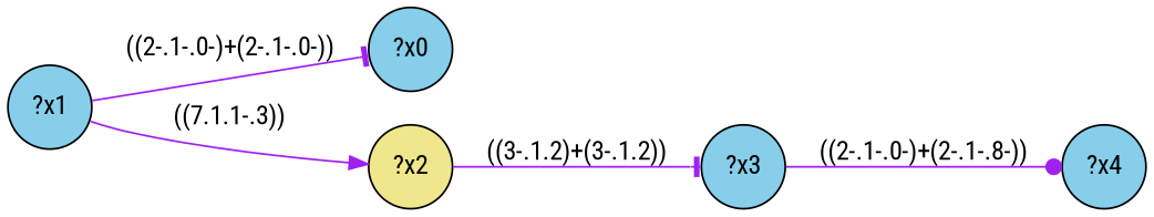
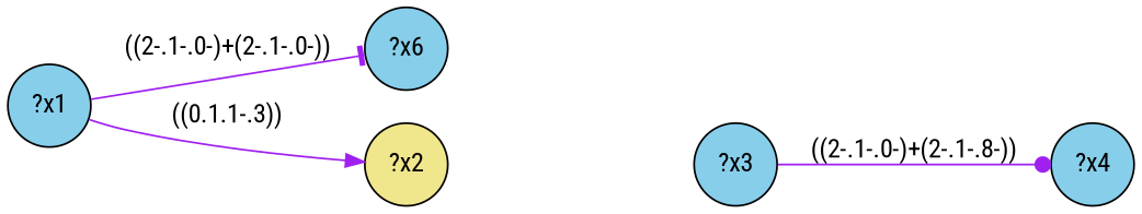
  digraph {
    fontname="Roboto Condensed"
    rankdir=LR
    node [fillcolor=skyblue fontname="Roboto Condensed" shape=circle style=filled]
    edge [arrowhead=tee color=purple fontname="Roboto Condensed"]
-   n1 [label="?x0" style="filled,"]
+   n1 [label="?x6" style="filled,"]
    n2 [label="?x1"]
    n3 [fillcolor=khaki label="?x2"]
    n4 [label="?x4" style="filled,"]
    n5 [label="?x3"]
    n2 -> n1 [label="((2-.1-.0-)+(2-.1-.0-))"]
-   n2 -> n3 [arrowhead=normal label="((7.1.1-.3))"]
-   n3 -> n5 [label="((3-.1.2)+(3-.1.2))"]
+   n2 -> n3 [arrowhead=normal label="((0.1.1-.3))"]
    n5 -> n4 [arrowhead=dot label="((2-.1-.0-)+(2-.1-.8-))"]
  }
